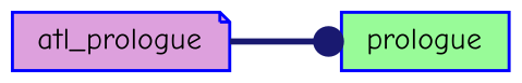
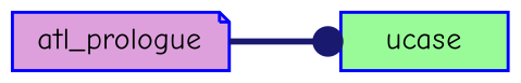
  digraph {
    rankdir=LR
    fontname="Comic Neue"
    node [color=blue fontname="Comic Neue" fontsize=10 style=filled]
    n1 [fillcolor=plum fontcolor=black height=0.2 label=atl_prologue shape=note width=0.4]
-   n2 [fillcolor=palegreen height=0.2 label=prologue shape=box width=0.4]
+   n2 [fillcolor=palegreen height=0.2 label=ucase shape=box width=0.4]
    n1 -> n2 [color=midnightblue fontname="Comic Neue" fontsize=10 labelfontname=Helvetica labelfontsize=10 style=bold arrowhead=dot]
  }
